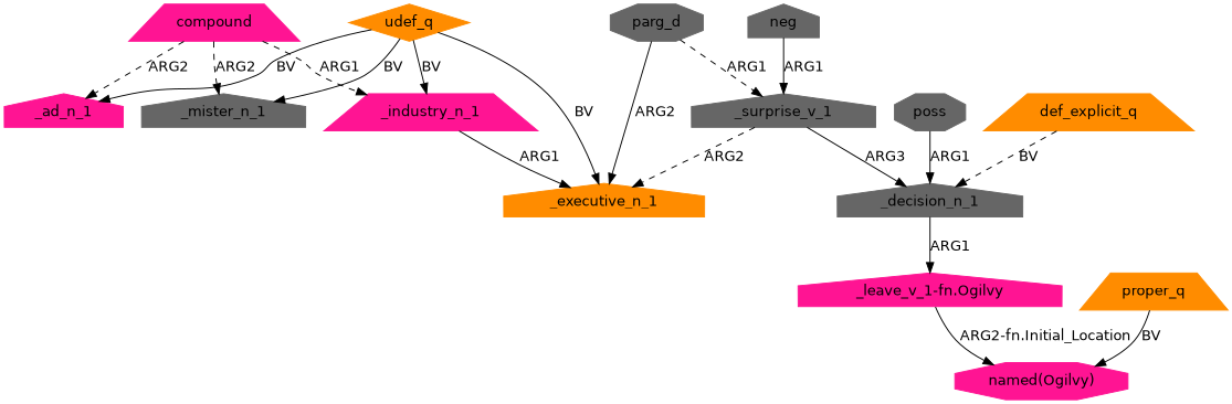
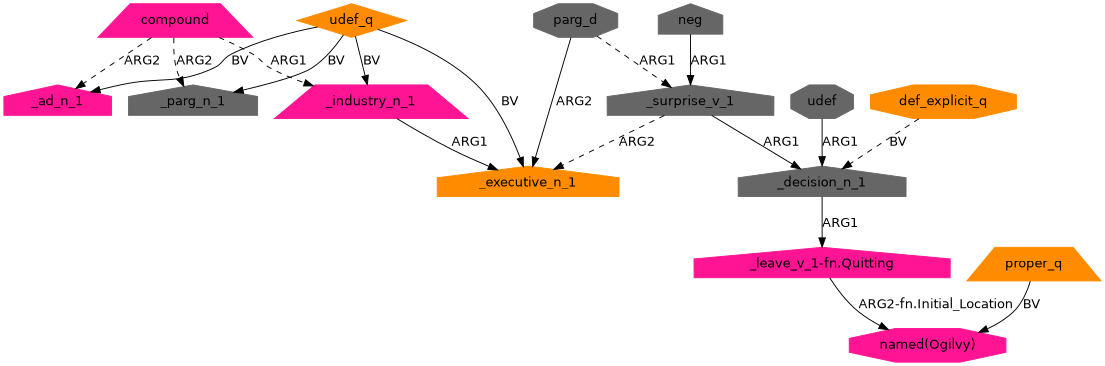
  digraph {
    fontname="DejaVu Sans"
    node [color=gray40 fontname="DejaVu Sans" shape=house style=filled]
    edge [fontname="DejaVu Sans" style=solid]
    compound [color=deeppink shape=trapezium]
    _ad_n_1 [color=deeppink]
-   _mister_n_1
+   _mister_n_1 [label=_parg_n_1]
    _industry_n_1 [color=deeppink shape=trapezium]
    _executive_n_1 [color=darkorange]
    udef_q [color=darkorange shape=diamond]
    parg_d [shape=octagon]
    _surprise_v_1
    _decision_n_1
-   "_leave_v_1-fn.Quitting" [color=deeppink label="_leave_v_1-fn.Ogilvy"]
+   "_leave_v_1-fn.Quitting" [color=deeppink]
    "named(Ogilvy)" [color=deeppink shape=octagon]
    proper_q [color=darkorange shape=trapezium]
-   poss [shape=octagon]
-   def_explicit_q [color=darkorange shape=trapezium]
+   poss [shape=octagon label=udef]
+   def_explicit_q [color=darkorange shape=octagon]
    neg
    compound -> _ad_n_1 [label=ARG2 style=dashed]
    compound -> _mister_n_1 [label=ARG2 style=dashed]
    compound -> _industry_n_1 [label=ARG1 style=dashed]
    _industry_n_1 -> _executive_n_1 [label=ARG1]
    udef_q -> _ad_n_1 [label=BV]
    udef_q -> _mister_n_1 [label=BV]
    udef_q -> _industry_n_1 [label=BV]
    udef_q -> _executive_n_1 [label=BV]
    parg_d -> _executive_n_1 [label=ARG2]
    parg_d -> _surprise_v_1 [label=ARG1 style=dashed]
    _surprise_v_1 -> _executive_n_1 [label=ARG2 style=dashed]
-   _surprise_v_1 -> _decision_n_1 [label=ARG3]
+   _surprise_v_1 -> _decision_n_1 [label=ARG1]
    _decision_n_1 -> "_leave_v_1-fn.Quitting" [label=ARG1]
    "_leave_v_1-fn.Quitting" -> "named(Ogilvy)" [label="ARG2-fn.Initial_Location"]
    proper_q -> "named(Ogilvy)" [label=BV]
    poss -> _decision_n_1 [label=ARG1]
    def_explicit_q -> _decision_n_1 [label=BV style=dashed]
    neg -> _surprise_v_1 [label=ARG1]
  }
